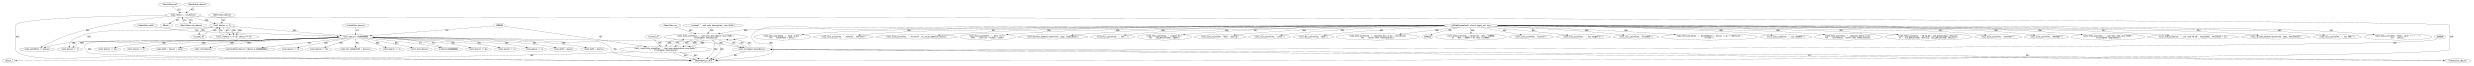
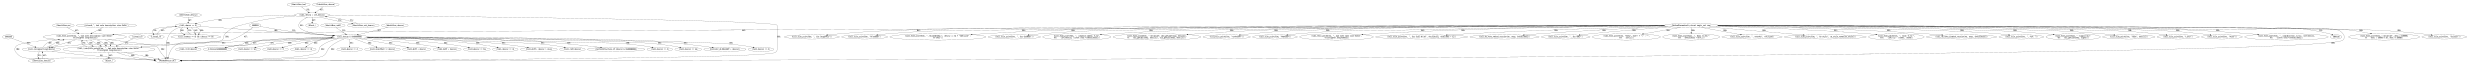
  digraph {
    fontname="IBM Plex Mono"
    node [fontname="IBM Plex Mono"]
    edge [fontname="IBM Plex Mono"]
    n1 [label="(Call,file_printf(ms, \", bad note description size 0x%lx\",\n \t\t(unsigned long)descsz))"]
    n2 [label="(Call,(unsigned long)descsz)"]
    n3 [label="(Call,(void)file_printf(ms, \", bad note description size 0x%lx\",\n \t\t(unsigned long)descsz))"]
    n4 [label="(MethodReturn,RET)"]
    n5 [label="(Identifier,descsz)"]
    n6 [label="(Block,)"]
    n7 [label="(MethodParameterIn,struct magic_set *ms)"]
    n8 [label="(Call,file_printf(ms, \" %d.%d.%d\", desc / 100000,\n\t\t    desc / 10000 % 10, desc % 10000))"]
    n9 [label="(Call,file_printf(ms, \"Solaris\"))"]
    n10 [label="(Call,file_printf(ms, \", for DragonFly\"))"]
    n11 [label="(Call,file_printf(ms, \"kFreeBSD\"))"]
    n12 [label="(Call,file_printf(ms, \", BuildID[%s]=\", descsz == 16 ? \"md5/uuid\" :\n\t\t\"sha1\"))"]
    n13 [label="(Call,file_printf(ms, \", for OpenBSD\"))"]
    n14 [label="(Call,file_printf(ms, \", compiler model: %.*s\",\n\t\t\t    (int)descsz, (const char *)&nbuf[doff]))"]
    n15 [label="(Call,file_printf(ms, \" %d.%d.%d\", elf_getu32(swap, desc[1]),\n\t\t    elf_getu32(swap, desc[2]), elf_getu32(swap, desc[3])))"]
    n16 [label="(Call,file_printf(ms, \"<unknown>\"))"]
    n17 [label="(Call,file_printf(ms, \"kNetBSD\"))"]
    n18 [label="(Call,file_printf(ms, \", bad note name size 0x%lx\",\n \t\t(unsigned long)namesz))"]
    n19 [label="(Call,file_printf(ms, \", for SuSE %d.%d\", nbuf[doff], nbuf[doff + 1]))"]
    n20 [label="(Call,do_note_netbsd_version(ms, swap, &nbuf[doff]))"]
    n21 [label="(Call,file_printf(ms, \", for GNU/\"))"]
    n22 [label="(Call,file_printf(ms, \"%s%s\", did++ ? \",\" : \"\",\n\t\t\t    pax[i]))"]
    n23 [label="(Call,file_printf(ms, \", from '%.31s'\",\n\t\t\t    &nbuf[doff + 0x7c]))"]
    n24 [label="(Call,file_printf(ms, \", note=%u\", xnh_type))"]
    n25 [label="(Call,file_printf(ms, \", %s-style\", os_style_names[os_style]))"]
    n26 [label="(Call,file_printf(ms, \", from '%.*s'\",\n\t\t\t\t    (int)(cp - cname), cname))"]
    n27 [label="(Call,do_note_freebsd_version(ms, swap, &nbuf[doff]))"]
    n28 [label="(Call,file_printf(ms, \", PaX: \"))"]
    n29 [label="(Call,file_printf(ms, \" (signal %u)\",\n\t\t\t    elf_getu32(swap, signo)))"]
    n30 [label="(Call,file_printf(ms, \"%02x\", desc[i]))"]
    n31 [label="(Call,file_printf(ms, \"Linux\"))"]
    n32 [label="(Call,file_printf(ms, \"Hurd\"))"]
    n33 [label="(Call,file_printf(ms, \", compiled for: %.*s\", (int)descsz,\n\t\t\t    (const char *)&nbuf[doff]))"]
    1000116
    n35 [label="(Call,descsz & 0x80000000)"]
    n36 [label="(ControlStructure,if (descsz & 0x80000000))"]
    n37 [label="(Call,descsz == 4)"]
    n38 [label="(Call,descsz == 16)"]
    n39 [label="(Call,ELF_ALIGN(doff + descsz))"]
    n40 [label="(Call,descsz == 4)"]
    n41 [label="(Call,(int)descsz)"]
    n42 [label="(Literal,0x80000000)"]
    n43 [label="(Call,descsz == 16)"]
    n44 [label="(Call,descsz == 2)"]
    n45 [label="(Call,descsz == 4)"]
    n46 [label="(Call,descsz == 4)"]
    n47 [label="(Call,reloffset >= descsz)"]
    n48 [label="(Call,doff + descsz)"]
    n49 [label="(Call,doff + descsz)"]
    n50 [label="(Call,descsz == 16)"]
    n51 [label="(Call,descsz == 4)"]
    n52 [label="(Call,doff + descsz > size)"]
    n53 [label="(Call,(int)descsz)"]
    n54 [label="(Call,descsz = xnh_descsz)"]
    n55 [label="(Call,descsz == 0)"]
    n56 [label="(Block,)"]
    n57 [label="(Identifier,xnh_descsz)"]
    n58 [label="(Call,(namesz == 0) && (descsz == 0))"]
    n59 [label="(Literal,0)"]
    n60 [label="(Identifier,noff)"]
    n61 [label="(Identifier,descsz)"]
    n62 [label="(Literal,0)"]
    n63 [label="(Identifier,ms)"]
    n64 [label="(Literal,\", bad note description size 0x%lx\")"]
    n65 [label="(Identifier,bad)"]
    n66 [label="(Identifier,descsz)"]
    n67 [label="(Identifier,descsz)"]
    1000208
    1000203
    n1 -> n2 [label="CFG: "]
    n1 -> n3 [label="AST: "]
    n1 -> n3 [label="DDG: "]
    n1 -> n3 [label="DDG: "]
    n1 -> n3 [label="DDG: "]
    n1 -> n4 [label="DDG: "]
    n1 -> n4 [label="DDG: "]
    n2 -> n1 [label="AST: "]
    n2 -> n1 [label="DDG: "]
    n2 -> n4 [label="DDG: "]
    n2 -> n5 [label="CFG: "]
    n3 -> n1 [label="CFG: "]
    n3 -> n4 [label="DDG: "]
    n3 -> n4 [label="DDG: "]
    n3 -> n6 [label="AST: "]
    n5 -> n2 [label="AST: "]
    n7 -> n1 [label="DDG: "]
    n7 -> n4 [label="DDG: "]
    n7 -> n8 [label="DDG: "]
    n7 -> n9 [label="DDG: "]
    n7 -> n10 [label="DDG: "]
    n7 -> n11 [label="DDG: "]
    n7 -> n12 [label="DDG: "]
    n7 -> n13 [label="DDG: "]
    n7 -> n14 [label="DDG: "]
    n7 -> n15 [label="DDG: "]
    n7 -> n16 [label="DDG: "]
    n7 -> n17 [label="DDG: "]
    n7 -> n18 [label="DDG: "]
    n7 -> n19 [label="DDG: "]
    n7 -> n20 [label="DDG: "]
    n7 -> n21 [label="DDG: "]
    n7 -> n22 [label="DDG: "]
    n7 -> n23 [label="DDG: "]
    n7 -> n24 [label="DDG: "]
    n7 -> n25 [label="DDG: "]
    n7 -> n26 [label="DDG: "]
    n7 -> n27 [label="DDG: "]
    n7 -> n28 [label="DDG: "]
    n7 -> n29 [label="DDG: "]
    n7 -> n30 [label="DDG: "]
    n7 -> n31 [label="DDG: "]
    n7 -> n32 [label="DDG: "]
    n7 -> n33 [label="DDG: "]
    n7 -> 1000116 [label="CFG: "]
    n35 -> n2 [label="DDG: "]
    n35 -> n4 [label="DDG: "]
    n35 -> n4 [label="DDG: "]
    n35 -> n36 [label="AST: "]
    n35 -> n37 [label="DDG: "]
    n35 -> n38 [label="DDG: "]
    n35 -> n39 [label="DDG: "]
    n35 -> n40 [label="DDG: "]
    n35 -> n41 [label="DDG: "]
    n35 -> n42 [label="CFG: "]
    n35 -> n43 [label="DDG: "]
    n35 -> n44 [label="DDG: "]
    n35 -> n45 [label="DDG: "]
    n35 -> n46 [label="DDG: "]
    n35 -> n47 [label="DDG: "]
    n35 -> n48 [label="DDG: "]
    n35 -> n49 [label="DDG: "]
    n35 -> n50 [label="DDG: "]
    n35 -> n51 [label="DDG: "]
    n35 -> n52 [label="DDG: "]
    n35 -> n53 [label="DDG: "]
    n42 -> n35 [label="AST: "]
    n54 -> n4 [label="DDG: "]
    n54 -> n4 [label="DDG: "]
-   n54 -> n47 [label="DDG: "]
+   n54 -> n35 [label="DDG: "]
    n54 -> n55 [label="DDG: "]
    n54 -> n56 [label="AST: "]
    n54 -> n57 [label="CFG: "]
-   n55 -> n44 [label="DDG: "]
+   n55 -> n4 [label="DDG: "]
    n55 -> n35 [label="DDG: "]
    n55 -> n58 [label="AST: "]
    n55 -> n58 [label="DDG: "]
    n55 -> n58 [label="DDG: "]
    n55 -> n59 [label="CFG: "]
    n57 -> n54 [label="CFG: "]
    n58 -> n55 [label="CFG: "]
    n59 -> n55 [label="AST: "]
    n60 -> n35 [label="CFG: "]
    n61 -> n35 [label="AST: "]
    n62 -> n3 [label="CFG: "]
    n63 -> n1 [label="AST: "]
    n64 -> n1 [label="AST: "]
    n65 -> n54 [label="CFG: "]
    n66 -> n54 [label="AST: "]
    n67 -> n55 [label="AST: "]
    1000208 -> n2 [label="AST: "]
    1000203 -> n3 [label="AST: "]
    1000203 -> n35 [label="CFG: "]
  }
